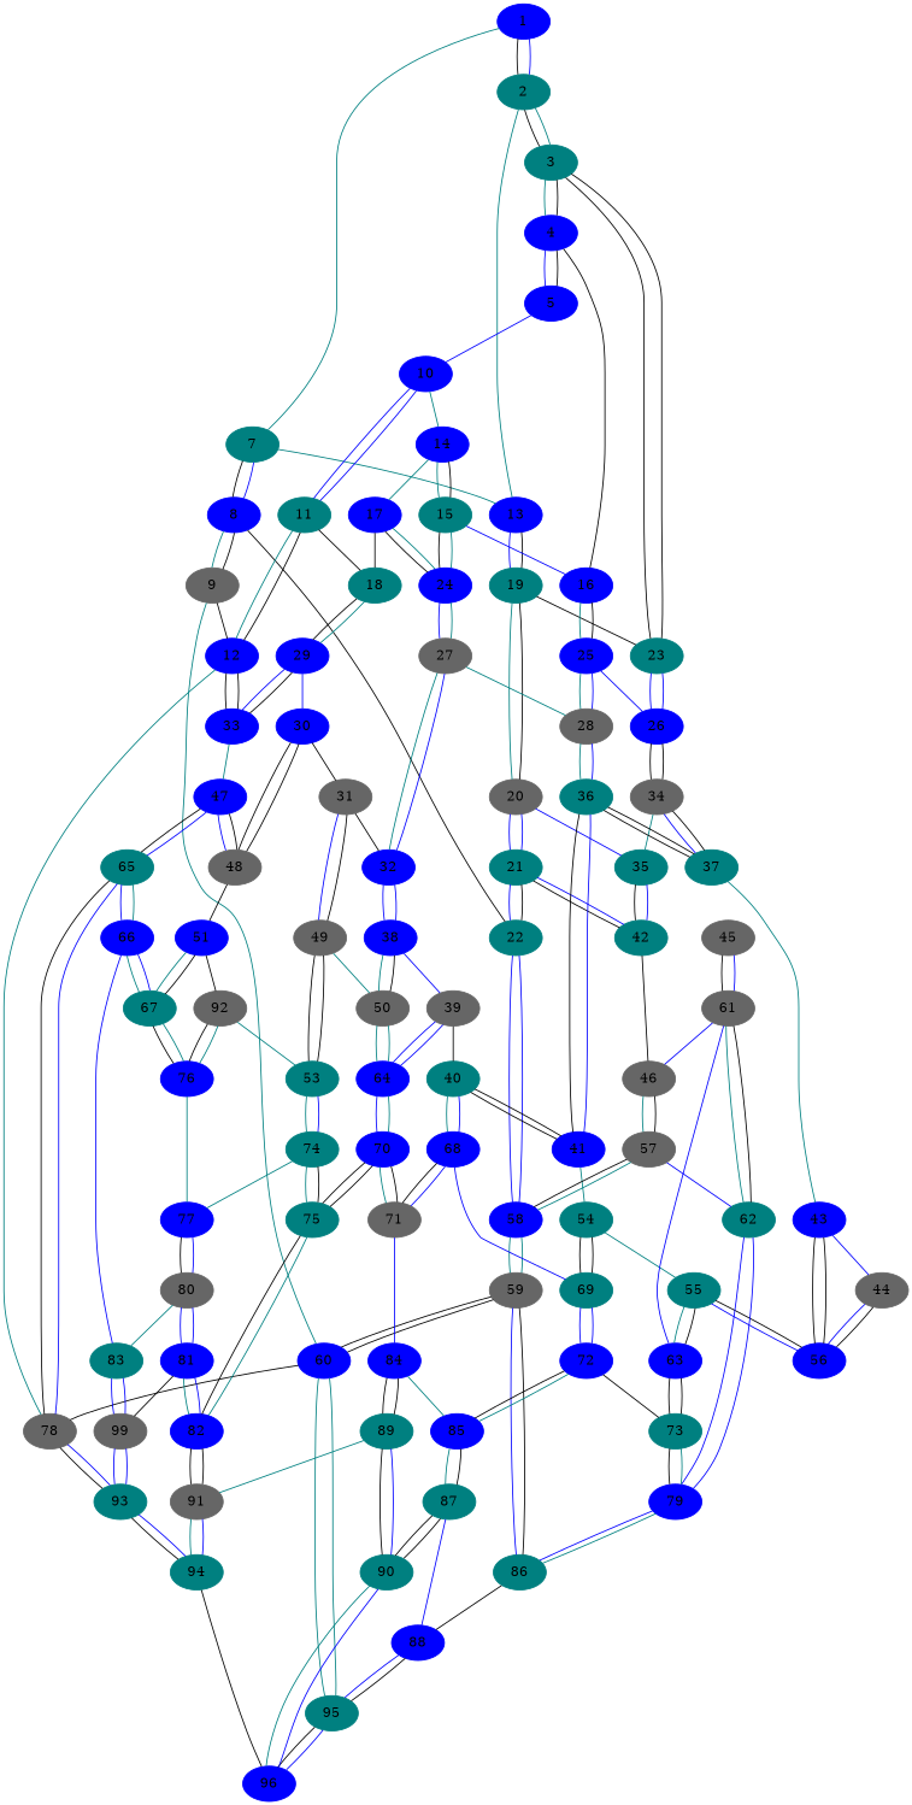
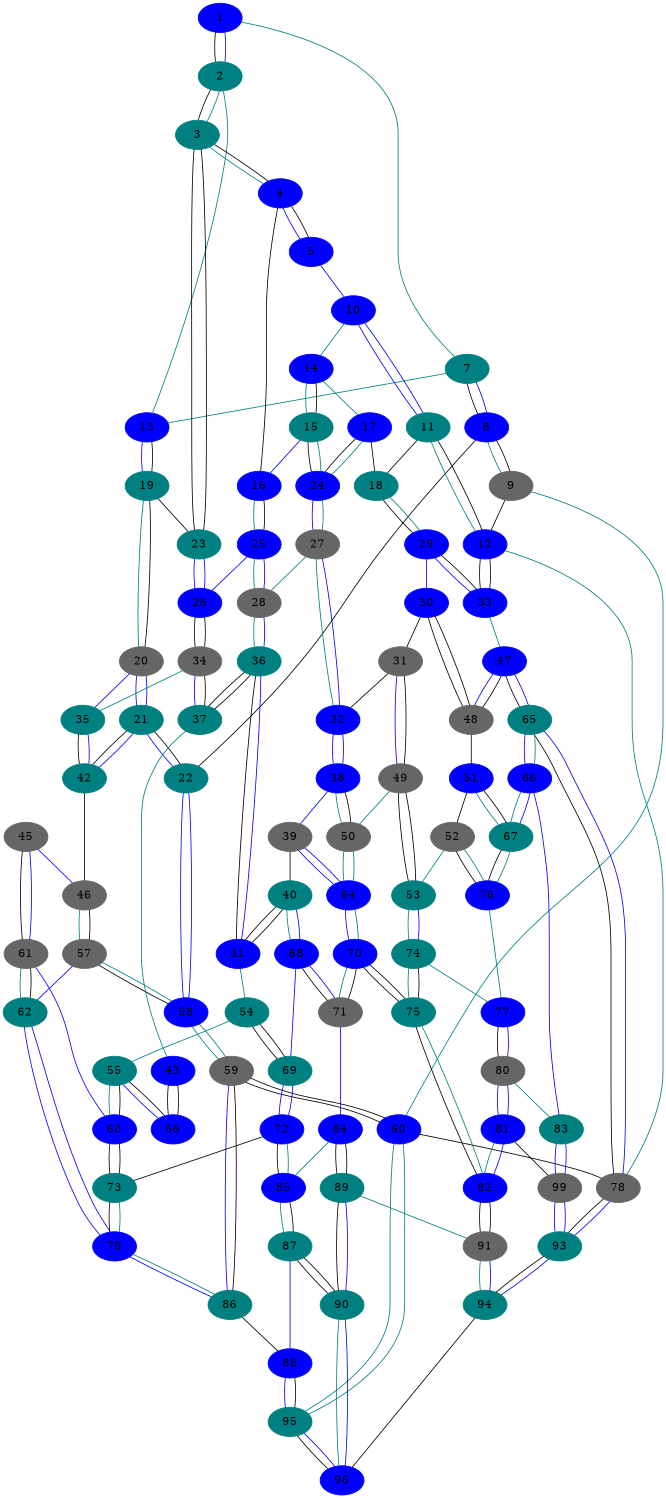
  graph {
    node [color=blue style=filled]
    edge [color=black]
    2 [color=teal]
    1
    7 [color=teal]
    3 [color=teal]
    13
    8
    4
    23 [color=teal]
    19 [color=teal]
    5
    16
    26
    10
    25
    11 [color=teal]
    14
    9 [color=gray40]
    12
    60
    22 [color=teal]
    58
    33
    78 [color=gray40]
    95 [color=teal]
    18 [color=teal]
    15 [color=teal]
    17
    29
    47
    93 [color=teal]
    20 [color=gray40]
    24
    27 [color=gray40]
    28 [color=gray40]
    30
    21 [color=teal]
    35 [color=teal]
    42 [color=teal]
    46 [color=gray40]
    59 [color=gray40]
    34 [color=gray40]
    32
    36 [color=teal]
    37 [color=teal]
    38
    41
    31 [color=gray40]
    48 [color=gray40]
    49 [color=gray40]
    51
    50 [color=gray40]
    53 [color=teal]
    39 [color=gray40]
    65 [color=teal]
    43
    54 [color=teal]
-   44 [color=gray40]
    56
    40 [color=teal]
    64
    68
    70
    69 [color=teal]
    71 [color=gray40]
    55 [color=teal]
    57 [color=gray40]
    45 [color=gray40]
    61 [color=gray40]
    63
    62 [color=teal]
    66
-   52 [color=gray40 label=92]
+   52 [color=gray40]
    67 [color=teal]
    74 [color=teal]
    76
    77
    75 [color=teal]
    72
    73 [color=teal]
    79
    86 [color=teal]
    88
    96
    83 [color=teal]
    n85 [color=gray40 label=99]
    84
    85
    82
    89 [color=teal]
    87 [color=teal]
    80 [color=gray40]
    91 [color=gray40]
    81
    94 [color=teal]
    90 [color=teal]
    2 -- 3
    2 -- 3 [color=teal]
    2 -- 13 [color=teal]
    1 -- 2
    1 -- 2 [color=blue]
    1 -- 7 [color=teal]
    7 -- 13 [color=teal]
    7 -- 8
    7 -- 8 [color=blue]
    3 -- 4 [color=teal]
    3 -- 4
    3 -- 23
    3 -- 23
    13 -- 19 [color=blue]
    13 -- 19
    8 -- 9 [color=teal]
    8 -- 9
    8 -- 22
    4 -- 5 [color=blue]
    4 -- 5
    4 -- 16
    23 -- 26 [color=blue]
    23 -- 26 [color=blue]
    19 -- 23
    19 -- 20 [color=teal]
    19 -- 20
    5 -- 10 [color=blue]
    16 -- 25 [color=teal]
    16 -- 25
    26 -- 34
    26 -- 34
    10 -- 11 [color=blue]
    10 -- 11 [color=blue]
    10 -- 14 [color=teal]
    25 -- 26 [color=blue]
    25 -- 28 [color=teal]
    25 -- 28 [color=blue]
    11 -- 12 [color=teal]
    11 -- 12
    11 -- 18
    14 -- 15 [color=teal]
    14 -- 15
    14 -- 17 [color=teal]
    9 -- 12
    9 -- 60 [color=teal]
    12 -- 33
    12 -- 33
    12 -- 78 [color=teal]
    60 -- 78
    60 -- 95 [color=teal]
    60 -- 95 [color=teal]
    22 -- 58 [color=blue]
    22 -- 58 [color=blue]
    58 -- 59 [color=teal]
    58 -- 59 [color=teal]
    33 -- 47 [color=teal]
    78 -- 93
    78 -- 93 [color=blue]
    95 -- 96
    95 -- 96 [color=blue]
    18 -- 29
    18 -- 29 [color=teal]
    15 -- 16 [color=blue]
    15 -- 24
    15 -- 24 [color=teal]
    17 -- 18
    17 -- 24
    17 -- 24 [color=teal]
    29 -- 33 [color=blue]
    29 -- 33
    29 -- 30 [color=blue]
    47 -- 48 [color=blue]
    47 -- 48
    47 -- 65
    47 -- 65 [color=blue]
    93 -- 94
    93 -- 94 [color=blue]
    20 -- 21 [color=blue]
    20 -- 21 [color=blue]
    20 -- 35 [color=blue]
    24 -- 27 [color=blue]
    24 -- 27 [color=teal]
    27 -- 28 [color=teal]
    27 -- 32 [color=teal]
    27 -- 32 [color=blue]
    28 -- 36 [color=teal]
    28 -- 36 [color=blue]
    30 -- 31
    30 -- 48
    30 -- 48
    21 -- 22 [color=blue]
    21 -- 22
    21 -- 42
    21 -- 42 [color=blue]
    35 -- 42
    35 -- 42 [color=blue]
    42 -- 46
    46 -- 57 [color=teal]
    46 -- 57
    59 -- 60
    59 -- 60
    59 -- 86 [color=blue]
    59 -- 86
    34 -- 35 [color=teal]
    34 -- 37 [color=blue]
    34 -- 37
    32 -- 38 [color=blue]
    32 -- 38 [color=blue]
    36 -- 37
    36 -- 37
    36 -- 41
    36 -- 41 [color=blue]
    37 -- 43 [color=teal]
    38 -- 50 [color=teal]
    38 -- 50
    38 -- 39 [color=blue]
    41 -- 54 [color=teal]
    31 -- 32
    31 -- 49 [color=blue]
    31 -- 49
    48 -- 51
    49 -- 50 [color=teal]
    49 -- 53
    49 -- 53
    51 -- 52
    51 -- 67 [color=teal]
    51 -- 67
    50 -- 64 [color=teal]
    50 -- 64 [color=teal]
    53 -- 74 [color=teal]
    53 -- 74 [color=blue]
    39 -- 40
    39 -- 64 [color=blue]
    39 -- 64 [color=blue]
    65 -- 78
    65 -- 78 [color=blue]
    65 -- 66 [color=blue]
    65 -- 66 [color=teal]
-   43 -- 44 [color=blue]
    43 -- 56
    43 -- 56
    54 -- 69
    54 -- 69
    54 -- 55 [color=teal]
-   44 -- 56 [color=blue]
-   44 -- 56
    40 -- 41
    40 -- 41
    40 -- 68 [color=teal]
    40 -- 68 [color=blue]
    64 -- 70 [color=blue]
    64 -- 70 [color=teal]
    68 -- 69 [color=blue]
    68 -- 71
    68 -- 71 [color=blue]
    70 -- 71 [color=teal]
    70 -- 71
    70 -- 75
    70 -- 75
    69 -- 72 [color=blue]
    69 -- 72 [color=blue]
    71 -- 84 [color=blue]
    55 -- 56 [color=blue]
    55 -- 56
    55 -- 63 [color=teal]
    55 -- 63
    57 -- 58
    57 -- 58 [color=teal]
    57 -- 62 [color=blue]
-   61 -- 46 [color=blue]
+   45 -- 46 [color=blue]
    45 -- 61
    45 -- 61 [color=blue]
    61 -- 63 [color=blue]
    61 -- 62 [color=teal]
    61 -- 62
    63 -- 73
    63 -- 73
    62 -- 79 [color=blue]
    62 -- 79 [color=blue]
    66 -- 67 [color=teal]
    66 -- 67 [color=blue]
    66 -- 83 [color=blue]
    52 -- 53 [color=teal]
    52 -- 76
    52 -- 76 [color=teal]
    67 -- 76
    67 -- 76 [color=teal]
    74 -- 77 [color=teal]
    74 -- 75 [color=teal]
    74 -- 75
    76 -- 77 [color=teal]
    77 -- 80
    77 -- 80 [color=blue]
    75 -- 82
    75 -- 82 [color=teal]
    72 -- 73
    72 -- 85
    72 -- 85 [color=teal]
    73 -- 79
    73 -- 79 [color=teal]
    79 -- 86 [color=blue]
    79 -- 86 [color=teal]
    86 -- 88
    88 -- 95 [color=blue]
    88 -- 95
    83 -- n85 [color=blue]
    83 -- n85 [color=blue]
    n85 -- 93 [color=blue]
    n85 -- 93 [color=blue]
    84 -- 85 [color=teal]
    84 -- 89
    84 -- 89
    85 -- 87 [color=teal]
    85 -- 87
    82 -- 91
    82 -- 91
    89 -- 91 [color=teal]
    89 -- 90
    89 -- 90 [color=blue]
    87 -- 88 [color=blue]
    87 -- 90
    87 -- 90
    80 -- 83 [color=teal]
    80 -- 81 [color=blue]
    80 -- 81 [color=blue]
    91 -- 94 [color=teal]
    91 -- 94 [color=blue]
    81 -- n85
    81 -- 82 [color=teal]
    81 -- 82 [color=blue]
    94 -- 96
    90 -- 96 [color=teal]
    90 -- 96 [color=blue]
  }
